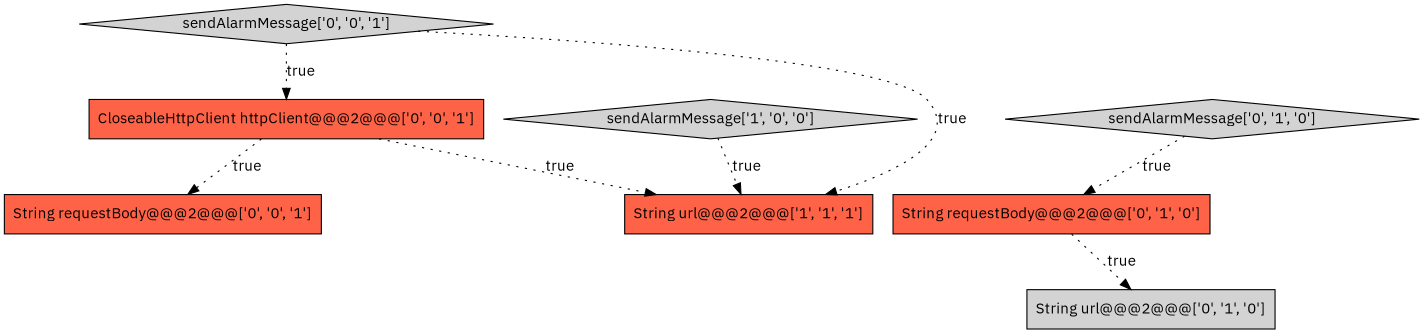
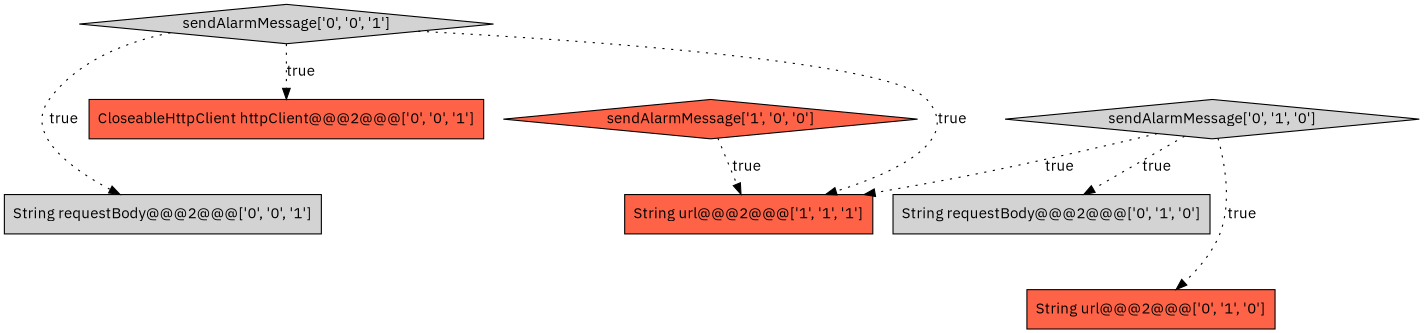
  digraph {
    fontname="IBM Plex Sans"
    node [fillcolor=tomato fontname="IBM Plex Sans" shape=box style=filled]
    edge [fontname="IBM Plex Sans" style=dotted]
-   n1 [label="String requestBody@@@2@@@['0', '0', '1']"]
+   n1 [fillcolor=lightgray label="String requestBody@@@2@@@['0', '0', '1']"]
    n2 [label="CloseableHttpClient httpClient@@@2@@@['0', '0', '1']"]
-   n3 [fillcolor=lightgray label="sendAlarmMessage['1', '0', '0']" shape=diamond]
+   n3 [label="sendAlarmMessage['1', '0', '0']" shape=diamond]
    n4 [label="String url@@@2@@@['1', '1', '1']"]
-   n5 [fillcolor=lightgray label="String url@@@2@@@['0', '1', '0']"]
+   n5 [label="String url@@@2@@@['0', '1', '0']"]
    n6 [fillcolor=lightgray label="sendAlarmMessage['0', '0', '1']" shape=diamond]
-   n7 [label="String requestBody@@@2@@@['0', '1', '0']"]
+   n7 [fillcolor=lightgray label="String requestBody@@@2@@@['0', '1', '0']"]
    n8 [fillcolor=lightgray label="sendAlarmMessage['0', '1', '0']" shape=diamond]
    n3 -> n4 [label=true]
-   n2 -> n1 [label=true]
+   n6 -> n1 [label=true]
    n6 -> n2 [label=true]
    n6 -> n4 [label=true]
-   n2 -> n4 [label=true]
-   n7 -> n5 [label=true]
+   n8 -> n4 [label=true]
+   n8 -> n5 [label=true]
    n8 -> n7 [label=true]
  }
